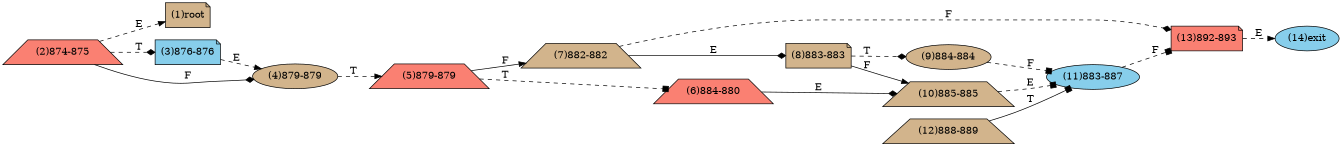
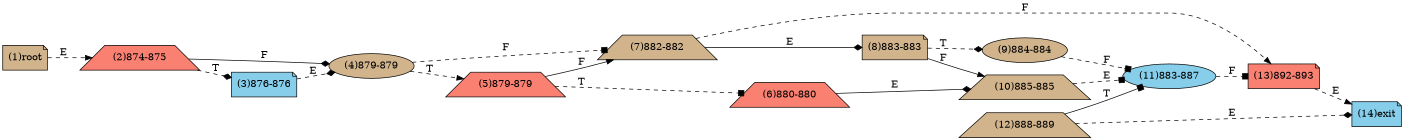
  digraph {
    rankdir=LR
    node [fillcolor=tan shape=trapezium style=filled]
    edge [arrowhead=diamond style=dashed]
    n1 [label="(1)root" shape=note]
    n2 [fillcolor=salmon label="(2)874-875"]
    n3 [fillcolor=skyblue label="(3)876-876" shape=note]
    n4 [label="(4)879-879" shape=ellipse]
    n5 [fillcolor=salmon label="(5)879-879"]
    n6 [label="(7)882-882"]
-   n7 [fillcolor=salmon label="(6)884-880"]
+   n7 [fillcolor=salmon label="(6)880-880"]
    n8 [label="(8)883-883" shape=note]
    n9 [fillcolor=salmon label="(13)892-893" shape=note]
    n10 [label="(10)885-885"]
    n11 [label="(9)884-884" shape=ellipse]
-   n12 [fillcolor=skyblue label="(14)exit" shape=ellipse]
+   n12 [fillcolor=skyblue label="(14)exit" shape=note]
    n13 [fillcolor=skyblue label="(11)883-887" shape=ellipse]
    n14 [label="(12)888-889"]
-   n2 -> n1 [arrowhead=normal label=E]
+   n1 -> n2 [arrowhead=normal label=E]
    n2 -> n3 [label=T]
    n2 -> n4 [label=F style=solid]
-   n3 -> n4 [arrowhead=normal label=E]
+   n3 -> n4 [label=E]
    n4 -> n5 [arrowhead=normal label=T]
+   n4 -> n6 [arrowhead=box label=F]
    n5 -> n6 [arrowhead=normal label=F style=solid]
    n5 -> n7 [arrowhead=box label=T]
    n6 -> n8 [label=E style=solid]
-   n6 -> n9 [label=F]
+   n6 -> n9 [arrowhead=normal label=F]
    n7 -> n10 [label=E style=solid]
    n8 -> n10 [arrowhead=normal label=F style=solid]
    n8 -> n11 [label=T]
    n9 -> n12 [arrowhead=normal label=E]
    n10 -> n13 [arrowhead=box label=E]
    n11 -> n13 [arrowhead=box label=F]
    n13 -> n9 [arrowhead=box label=F]
+   n14 -> n12 [label=E]
    n14 -> n13 [arrowhead=box label=T style=solid]
  }
